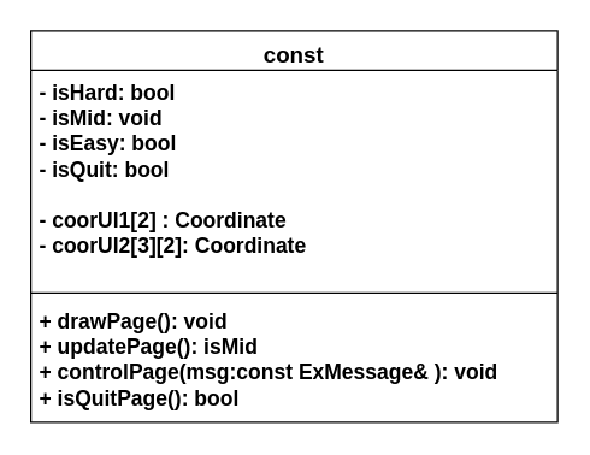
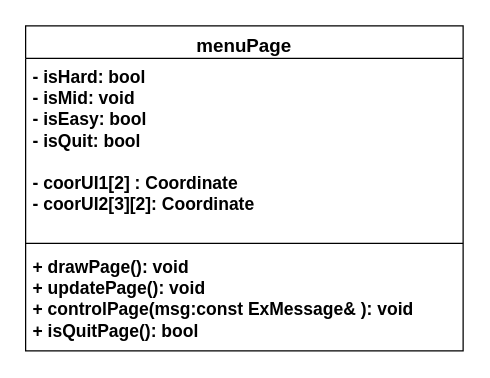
  <mxCell id="0" />
  <mxCell id="1" parent="0" />
- <mxCell id="2" value="const" style="swimlane;fontStyle=1;align=center;verticalAlign=top;childLayout=stackLayout;horizontal=1;startSize=26;horizontalStack=0;resizeParent=1;resizeParentMax=0;resizeLast=0;collapsible=1;marginBottom=0;fontSize=15;" vertex="1" parent="1"><mxGeometry x="20" y="20" width="350" height="260" as="geometry" /></mxCell>
+ <mxCell id="2" value="menuPage" style="swimlane;fontStyle=1;align=center;verticalAlign=top;childLayout=stackLayout;horizontal=1;startSize=26;horizontalStack=0;resizeParent=1;resizeParentMax=0;resizeLast=0;collapsible=1;marginBottom=0;fontSize=15;" vertex="1" parent="1"><mxGeometry x="20" y="20" width="350" height="260" as="geometry" /></mxCell>
  <mxCell id="3" value="- isHard: bool&#10;- isMid: void&#10;- isEasy: bool&#10;- isQuit: bool&#10;&#10;- coorUI1[2] : Coordinate&#10;- coorUI2[3][2]: Coordinate " style="text;strokeColor=none;fillColor=none;align=left;verticalAlign=top;spacingLeft=4;spacingRight=4;overflow=hidden;rotatable=0;points=[[0,0.5],[1,0.5]];portConstraint=eastwest;fontStyle=1;fontSize=14;" vertex="1" parent="2"><mxGeometry y="26" width="350" height="144" as="geometry" /></mxCell>
  <mxCell id="4" value="" style="line;strokeWidth=1;fillColor=none;align=left;verticalAlign=middle;spacingTop=-1;spacingLeft=3;spacingRight=3;rotatable=0;labelPosition=right;points=[];portConstraint=eastwest;strokeColor=inherit;" vertex="1" parent="2"><mxGeometry y="170" width="350" height="8" as="geometry" /></mxCell>
- <mxCell id="5" value="+ drawPage(): void&#10;+ updatePage(): isMid&#10;+ controlPage(msg:const ExMessage&amp; ): void&#10;+ isQuitPage(): bool" style="text;strokeColor=none;fillColor=none;align=left;verticalAlign=top;spacingLeft=4;spacingRight=4;overflow=hidden;rotatable=0;points=[[0,0.5],[1,0.5]];portConstraint=eastwest;fontStyle=1;fontSize=14;" vertex="1" parent="2"><mxGeometry y="178" width="350" height="82" as="geometry" /></mxCell>
+ <mxCell id="5" value="+ drawPage(): void&#10;+ updatePage(): void&#10;+ controlPage(msg:const ExMessage&amp; ): void&#10;+ isQuitPage(): bool" style="text;strokeColor=none;fillColor=none;align=left;verticalAlign=top;spacingLeft=4;spacingRight=4;overflow=hidden;rotatable=0;points=[[0,0.5],[1,0.5]];portConstraint=eastwest;fontStyle=1;fontSize=14;" vertex="1" parent="2"><mxGeometry y="178" width="350" height="82" as="geometry" /></mxCell>
